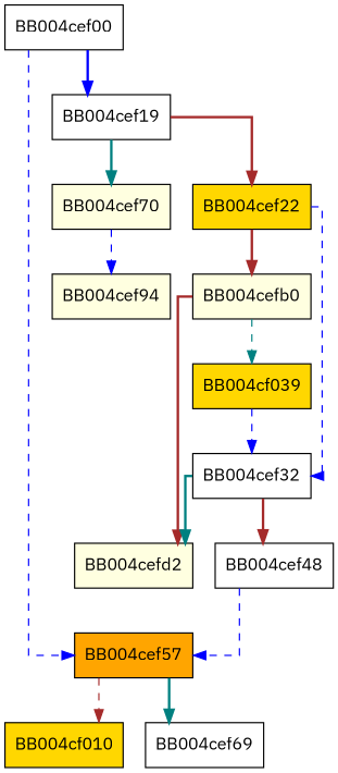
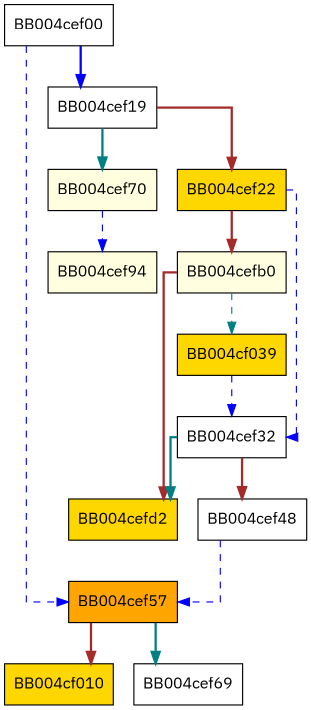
  digraph {
    fontname="IBM Plex Sans"
    splines=ortho
    node [fillcolor=white fontname="IBM Plex Sans" shape=box style=filled]
    edge [color=blue fontname="IBM Plex Sans" style=bold]
    BB004cef57 [fillcolor=orange]
    BB004cef00
    BB004cef19
    BB004cf010 [fillcolor=gold]
    BB004cef69
    BB004cef70 [fillcolor=lightyellow]
    BB004cef22 [fillcolor=gold]
    BB004cef94 [fillcolor=lightyellow]
    BB004cefb0 [fillcolor=lightyellow]
    BB004cef32
-   BB004cefd2 [fillcolor=lightyellow]
+   BB004cefd2 [fillcolor=gold]
    BB004cf039 [fillcolor=gold]
    BB004cef48
-   BB004cef57 -> BB004cf010 [color=brown style=dashed]
+   BB004cef57 -> BB004cf010 [color=brown]
    BB004cef57 -> BB004cef69 [color=teal]
    BB004cef00 -> BB004cef57 [style=dashed]
    BB004cef00 -> BB004cef19
    BB004cef19 -> BB004cef70 [color=teal]
    BB004cef19 -> BB004cef22 [color=brown]
    BB004cef70 -> BB004cef94 [style=dashed]
    BB004cef22 -> BB004cefb0 [color=brown]
    BB004cef22 -> BB004cef32 [style=dashed]
    BB004cefb0 -> BB004cefd2 [color=brown]
    BB004cefb0 -> BB004cf039 [color=teal style=dashed]
    BB004cef32 -> BB004cefd2 [color=teal]
    BB004cef32 -> BB004cef48 [color=brown]
    BB004cf039 -> BB004cef32 [style=dashed]
    BB004cef48 -> BB004cef57 [style=dashed]
  }
